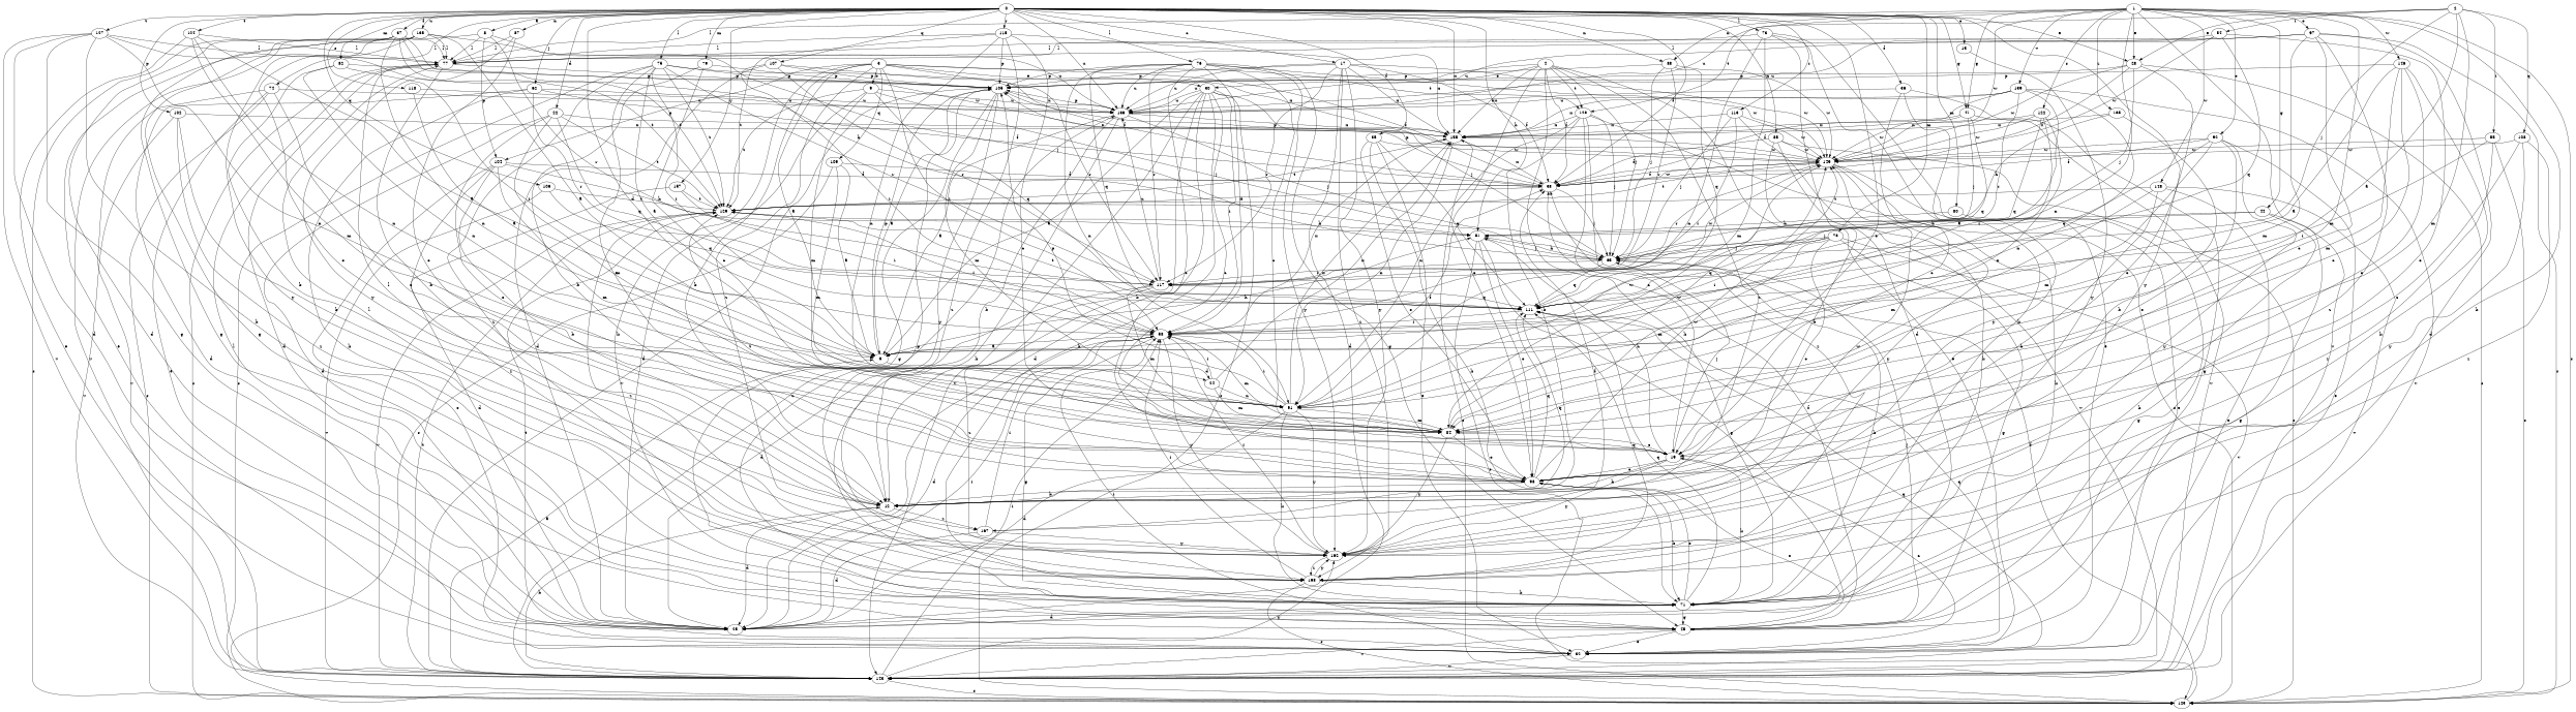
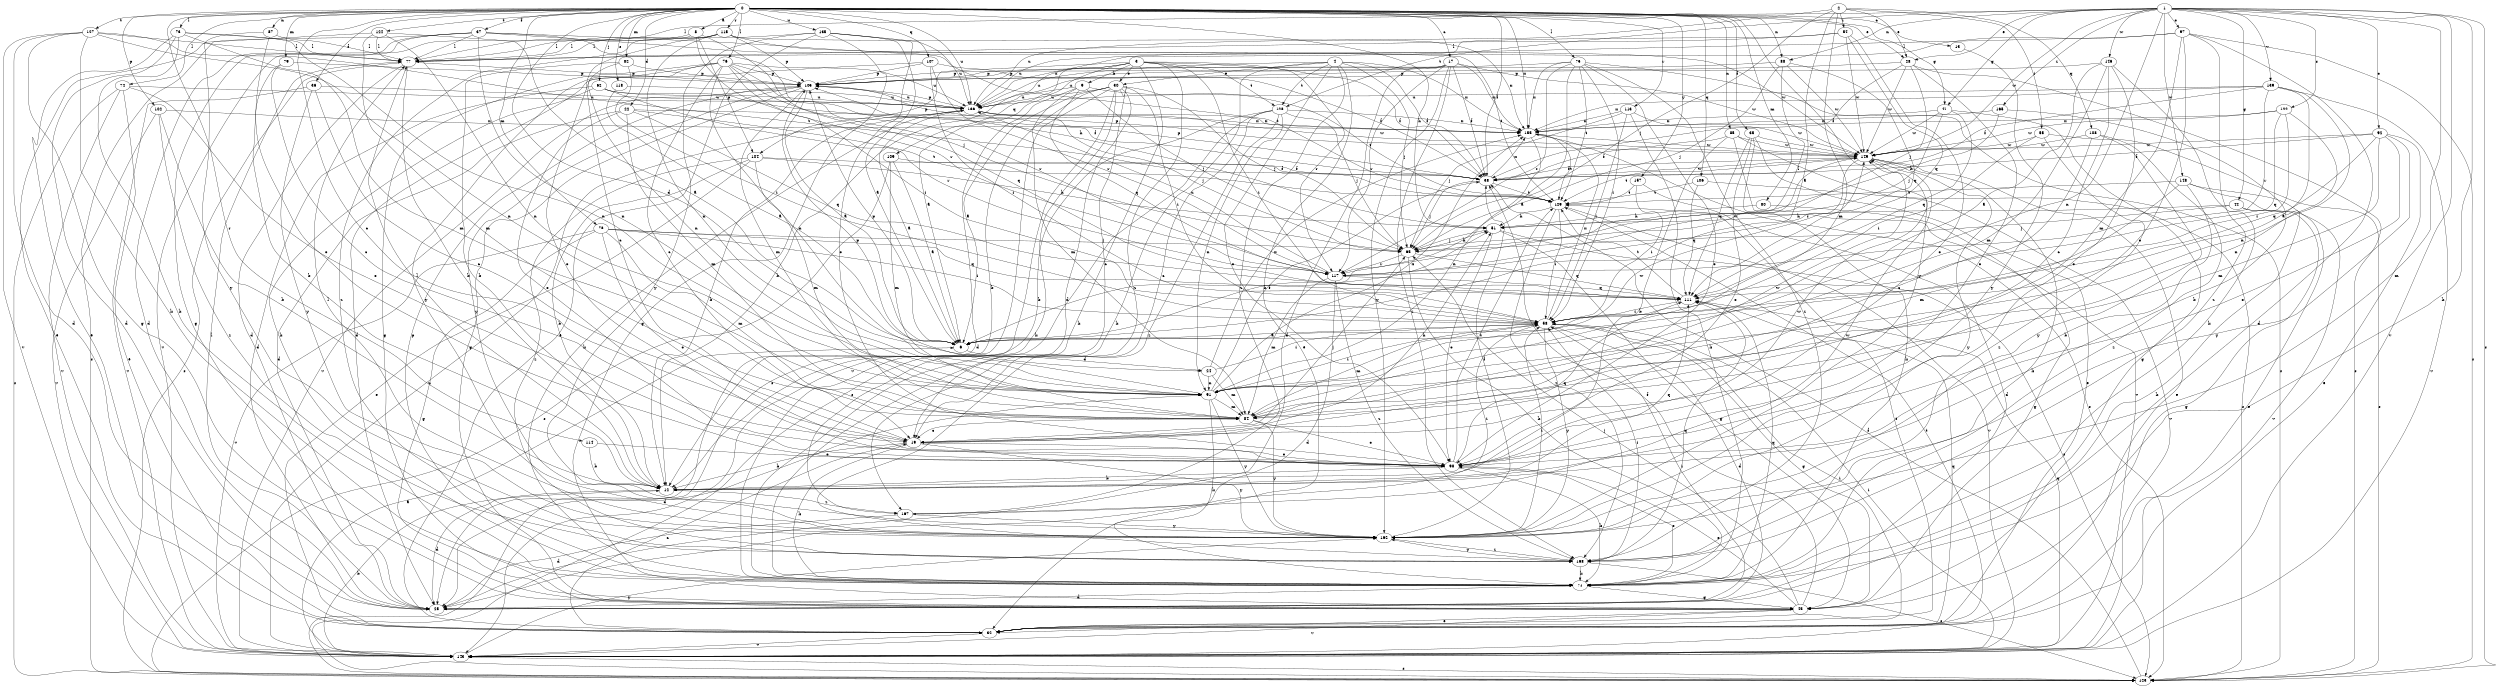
  strict digraph {
    n1 [label=8]
    0
    13
    17
    19
    22
    24
    28
    35
    36
    37
    38
    41
    51
    62
    73
    74
    75
    76
    78
    79
    80
    82
    85
    87
    88
    102
    106
    107
    113
+   114
    115
    118
    124
    127
    135
    136
    155
    157
    162
    77
    143
    65
    104
    117
    149
    105
    25
    168
    71
    12
    98
    84
    111
    129
    91
    58
    123
    32
    45
    6
    1
    44
    92
    97
    122
    128
    139
    146
    148
    165
    2
    54
    55
    108
    3
    9
    30
    109
    167
    4
    n1 -> 77 [label=l]
    n1 -> 143 [label=v]
    n1 -> 65 [label=j]
    n1 -> 104 [label=p]
    n1 -> 117 [label=r]
    0 -> n1 [label=a]
    0 -> 13 [label=c]
    0 -> 17 [label=c]
    0 -> 19 [label=c]
    0 -> 22 [label=d]
    0 -> 24 [label=d]
    0 -> 28 [label=e]
    0 -> 35 [label=f]
    0 -> 36 [label=f]
    0 -> 37 [label=f]
    0 -> 38 [label=f]
    0 -> 41 [label=g]
    0 -> 51 [label=h]
    0 -> 62 [label=j]
    0 -> 73 [label=l]
    0 -> 74 [label=l]
    0 -> 75 [label=l]
    0 -> 76 [label=l]
    0 -> 78 [label=m]
    0 -> 79 [label=m]
    0 -> 80 [label=m]
    0 -> 82 [label=m]
    0 -> 85 [label=n]
    0 -> 87 [label=n]
    0 -> 88 [label=n]
    0 -> 102 [label=p]
    0 -> 106 [label=q]
    0 -> 107 [label=q]
    0 -> 113 [label=r]
+   0 -> 114 [label=r]
    0 -> 115 [label=r]
    0 -> 118 [label=s]
    0 -> 124 [label=t]
    0 -> 127 [label=t]
    0 -> 135 [label=u]
    0 -> 136 [label=u]
    0 -> 155 [label=x]
    0 -> 157 [label=y]
    0 -> 162 [label=y]
    13 -> 162 [label=y]
    17 -> 38 [label=f]
    17 -> 136 [label=u]
    17 -> 155 [label=x]
    17 -> 162 [label=y]
    17 -> 117 [label=r]
    17 -> 149 [label=w]
    17 -> 105 [label=p]
    17 -> 25 [label=d]
    17 -> 168 [label=z]
    19 -> 51 [label=h]
    19 -> 162 [label=y]
    19 -> 65 [label=j]
    19 -> 71 [label=k]
    19 -> 12 [label=b]
    19 -> 98 [label=o]
    22 -> 155 [label=x]
    22 -> 25 [label=d]
    22 -> 98 [label=o]
    22 -> 84 [label=m]
    22 -> 111 [label=q]
    22 -> 129 [label=t]
    24 -> 155 [label=x]
    24 -> 84 [label=m]
    24 -> 91 [label=n]
    24 -> 58 [label=i]
    28 -> 38 [label=f]
    28 -> 65 [label=j]
    28 -> 149 [label=w]
    28 -> 105 [label=p]
    28 -> 98 [label=o]
    28 -> 123 [label=s]
    35 -> 149 [label=w]
    35 -> 71 [label=k]
    35 -> 98 [label=o]
    35 -> 111 [label=q]
    35 -> 32 [label=e]
    36 -> 19 [label=c]
    36 -> 136 [label=u]
    36 -> 162 [label=y]
    36 -> 143 [label=v]
    37 -> 51 [label=h]
    37 -> 77 [label=l]
    37 -> 149 [label=w]
    37 -> 25 [label=d]
    37 -> 129 [label=t]
    37 -> 91 [label=n]
    37 -> 123 [label=s]
    37 -> 45 [label=g]
    38 -> 155 [label=x]
    38 -> 65 [label=j]
    38 -> 149 [label=w]
    38 -> 105 [label=p]
    38 -> 129 [label=t]
    41 -> 155 [label=x]
    41 -> 65 [label=j]
    41 -> 149 [label=w]
    41 -> 111 [label=q]
    41 -> 45 [label=g]
    51 -> 65 [label=j]
    51 -> 98 [label=o]
    51 -> 123 [label=s]
    51 -> 45 [label=g]
    62 -> 38 [label=f]
    62 -> 136 [label=u]
    62 -> 117 [label=r]
    62 -> 25 [label=d]
    62 -> 71 [label=k]
    73 -> 77 [label=l]
    73 -> 25 [label=d]
    73 -> 71 [label=k]
    73 -> 84 [label=m]
    73 -> 91 [label=n]
    73 -> 32 [label=e]
    74 -> 136 [label=u]
    74 -> 143 [label=v]
    74 -> 98 [label=o]
    74 -> 123 [label=s]
    74 -> 32 [label=e]
    75 -> 155 [label=x]
    75 -> 117 [label=r]
    75 -> 105 [label=p]
    75 -> 168 [label=z]
    75 -> 98 [label=o]
    75 -> 129 [label=t]
    75 -> 58 [label=i]
    75 -> 123 [label=s]
    75 -> 6 [label=a]
    76 -> 19 [label=c]
    76 -> 136 [label=u]
    76 -> 162 [label=y]
    76 -> 117 [label=r]
-   76 -> 149 [label=w]
+   136 -> 149 [label=w]
    76 -> 105 [label=p]
    76 -> 98 [label=o]
    76 -> 111 [label=q]
    76 -> 91 [label=n]
    76 -> 58 [label=i]
    76 -> 45 [label=g]
    78 -> 143 [label=v]
    78 -> 65 [label=j]
    78 -> 98 [label=o]
    78 -> 84 [label=m]
    78 -> 111 [label=q]
    78 -> 58 [label=i]
    78 -> 45 [label=g]
    79 -> 19 [label=c]
    79 -> 105 [label=p]
    79 -> 12 [label=b]
    80 -> 51 [label=h]
    80 -> 45 [label=g]
    82 -> 105 [label=p]
    82 -> 12 [label=b]
    82 -> 91 [label=n]
    82 -> 58 [label=i]
    85 -> 38 [label=f]
    85 -> 143 [label=v]
    85 -> 149 [label=w]
    85 -> 12 [label=b]
    85 -> 123 [label=s]
    87 -> 162 [label=y]
    87 -> 77 [label=l]
    87 -> 98 [label=o]
    88 -> 65 [label=j]
-   88 -> 117 [label=r]
+   88 -> 117 [label=l]
    88 -> 149 [label=w]
    88 -> 105 [label=p]
    88 -> 111 [label=q]
    102 -> 155 [label=x]
    102 -> 143 [label=v]
    102 -> 168 [label=z]
    102 -> 12 [label=b]
    106 -> 143 [label=v]
    106 -> 111 [label=q]
    106 -> 129 [label=t]
    107 -> 38 [label=f]
    107 -> 117 [label=r]
    107 -> 105 [label=p]
    107 -> 25 [label=d]
    107 -> 58 [label=i]
    113 -> 155 [label=x]
    113 -> 65 [label=j]
    113 -> 149 [label=w]
    113 -> 71 [label=k]
    113 -> 58 [label=i]
+   114 -> 12 [label=b]
+   114 -> 98 [label=o]
    115 -> 19 [label=c]
    115 -> 155 [label=x]
    115 -> 77 [label=l]
    115 -> 105 [label=p]
    115 -> 168 [label=z]
    115 -> 129 [label=t]
    115 -> 91 [label=n]
    118 -> 136 [label=u]
    118 -> 6 [label=a]
    124 -> 77 [label=l]
    124 -> 84 [label=m]
    124 -> 91 [label=n]
    124 -> 32 [label=e]
    124 -> 6 [label=a]
    127 -> 77 [label=l]
    127 -> 143 [label=v]
    127 -> 25 [label=d]
    127 -> 71 [label=k]
    127 -> 129 [label=t]
    127 -> 91 [label=n]
    127 -> 45 [label=g]
    135 -> 136 [label=u]
    135 -> 162 [label=y]
    135 -> 77 [label=l]
    135 -> 98 [label=o]
    135 -> 32 [label=e]
    135 -> 45 [label=g]
    135 -> 6 [label=a]
    136 -> 155 [label=x]
    136 -> 65 [label=j]
    136 -> 105 [label=p]
    136 -> 71 [label=k]
    136 -> 12 [label=b]
    136 -> 6 [label=a]
    155 -> 149 [label=w]
    155 -> 129 [label=t]
    155 -> 91 [label=n]
    155 -> 123 [label=s]
    157 -> 25 [label=d]
    157 -> 129 [label=t]
    157 -> 58 [label=i]
    162 -> 38 [label=f]
    162 -> 77 [label=l]
    162 -> 168 [label=z]
    162 -> 58 [label=i]
    77 -> 105 [label=p]
    77 -> 25 [label=d]
    77 -> 12 [label=b]
    77 -> 123 [label=s]
    143 -> 136 [label=u]
    143 -> 162 [label=y]
    143 -> 12 [label=b]
    143 -> 111 [label=q]
    143 -> 129 [label=t]
    143 -> 58 [label=i]
    143 -> 123 [label=s]
    143 -> 6 [label=a]
    65 -> 51 [label=h]
    65 -> 117 [label=r]
    65 -> 71 [label=k]
    65 -> 111 [label=q]
    104 -> 38 [label=f]
    104 -> 51 [label=h]
    104 -> 168 [label=z]
    104 -> 12 [label=b]
    104 -> 84 [label=m]
    104 -> 32 [label=e]
    117 -> 136 [label=u]
    117 -> 149 [label=w]
    117 -> 25 [label=d]
    117 -> 168 [label=z]
    117 -> 84 [label=m]
    117 -> 111 [label=q]
    149 -> 38 [label=f]
    149 -> 162 [label=y]
    149 -> 117 [label=r]
    149 -> 105 [label=p]
    149 -> 71 [label=k]
    149 -> 129 [label=t]
    149 -> 32 [label=e]
    105 -> 136 [label=u]
    105 -> 162 [label=y]
    105 -> 143 [label=v]
    105 -> 84 [label=m]
    105 -> 45 [label=g]
    105 -> 6 [label=a]
    25 -> 77 [label=l]
    25 -> 58 [label=i]
    168 -> 162 [label=y]
    168 -> 71 [label=k]
    168 -> 111 [label=q]
    168 -> 58 [label=i]
    168 -> 123 [label=s]
    71 -> 105 [label=p]
    71 -> 25 [label=d]
    71 -> 98 [label=o]
    71 -> 111 [label=q]
    71 -> 45 [label=g]
    12 -> 77 [label=l]
    12 -> 25 [label=d]
    12 -> 111 [label=q]
    12 -> 167 [label=z]
    98 -> 149 [label=w]
    98 -> 71 [label=k]
    98 -> 12 [label=b]
    98 -> 111 [label=q]
    98 -> 129 [label=t]
    84 -> 19 [label=c]
    84 -> 162 [label=y]
    84 -> 149 [label=w]
    84 -> 98 [label=o]
    111 -> 129 [label=t]
    111 -> 58 [label=i]
    129 -> 51 [label=h]
    129 -> 143 [label=v]
    129 -> 168 [label=z]
    129 -> 58 [label=i]
    91 -> 38 [label=f]
    91 -> 155 [label=x]
    91 -> 162 [label=y]
    91 -> 149 [label=w]
    91 -> 105 [label=p]
    91 -> 25 [label=d]
    91 -> 71 [label=k]
    91 -> 84 [label=m]
    91 -> 58 [label=i]
    58 -> 155 [label=x]
    58 -> 162 [label=y]
    58 -> 25 [label=d]
    58 -> 84 [label=m]
    58 -> 45 [label=g]
    58 -> 6 [label=a]
    123 -> 38 [label=f]
    32 -> 19 [label=c]
    32 -> 143 [label=v]
    32 -> 111 [label=q]
    32 -> 129 [label=t]
    32 -> 58 [label=i]
    45 -> 38 [label=f]
    45 -> 143 [label=v]
    45 -> 65 [label=j]
    45 -> 98 [label=o]
    45 -> 32 [label=e]
    6 -> 24 [label=d]
    6 -> 51 [label=h]
    6 -> 105 [label=p]
    1 -> 28 [label=e]
    1 -> 41 [label=g]
    1 -> 88 [label=n]
    1 -> 77 [label=l]
    1 -> 143 [label=v]
    1 -> 149 [label=w]
    1 -> 71 [label=k]
-   1 -> 84 [label=m]
+   1 -> 162 [label=m]
    1 -> 91 [label=n]
    1 -> 123 [label=s]
    1 -> 44 [label=g]
    1 -> 92 [label=o]
    1 -> 97 [label=o]
    1 -> 122 [label=s]
    1 -> 128 [label=t]
    1 -> 139 [label=v]
    1 -> 146 [label=w]
    1 -> 148 [label=w]
    1 -> 165 [label=z]
    44 -> 51 [label=h]
    44 -> 65 [label=j]
    44 -> 71 [label=k]
    44 -> 45 [label=g]
    92 -> 38 [label=f]
    92 -> 162 [label=y]
    92 -> 149 [label=w]
    92 -> 98 [label=o]
    92 -> 84 [label=m]
    92 -> 111 [label=q]
    92 -> 32 [label=e]
    97 -> 19 [label=c]
    97 -> 136 [label=u]
    97 -> 77 [label=l]
    97 -> 25 [label=d]
    97 -> 168 [label=z]
    97 -> 84 [label=m]
    97 -> 123 [label=s]
    122 -> 155 [label=x]
    122 -> 149 [label=w]
    122 -> 111 [label=q]
    122 -> 91 [label=n]
    122 -> 58 [label=i]
    128 -> 19 [label=c]
    128 -> 155 [label=x]
    128 -> 65 [label=j]
    128 -> 168 [label=z]
    128 -> 12 [label=b]
    128 -> 91 [label=n]
    128 -> 123 [label=s]
    139 -> 38 [label=f]
    139 -> 136 [label=u]
    139 -> 155 [label=x]
    139 -> 143 [label=v]
    139 -> 117 [label=r]
    139 -> 91 [label=n]
    139 -> 6 [label=a]
    146 -> 19 [label=c]
    146 -> 105 [label=p]
    146 -> 71 [label=k]
    146 -> 98 [label=o]
    146 -> 84 [label=m]
    146 -> 6 [label=a]
    148 -> 143 [label=v]
    148 -> 12 [label=b]
    148 -> 84 [label=m]
    148 -> 129 [label=t]
    148 -> 32 [label=e]
    165 -> 51 [label=h]
    165 -> 155 [label=x]
    165 -> 12 [label=b]
    2 -> 28 [label=e]
    2 -> 136 [label=u]
    2 -> 65 [label=j]
    2 -> 84 [label=m]
    2 -> 6 [label=a]
    2 -> 54 [label=i]
    2 -> 55 [label=i]
    2 -> 108 [label=q]
    54 -> 136 [label=u]
    54 -> 77 [label=l]
    54 -> 149 [label=w]
    54 -> 98 [label=o]
    54 -> 111 [label=q]
    55 -> 149 [label=w]
    55 -> 168 [label=z]
    55 -> 58 [label=i]
    55 -> 123 [label=s]
    108 -> 19 [label=c]
    108 -> 162 [label=y]
    108 -> 149 [label=w]
    108 -> 168 [label=z]
    3 -> 38 [label=f]
    3 -> 104 [label=p]
    3 -> 117 [label=r]
    3 -> 71 [label=k]
    3 -> 12 [label=b]
    3 -> 58 [label=i]
    3 -> 6 [label=a]
    3 -> 128 [label=t]
    3 -> 9 [label=b]
    3 -> 30 [label=e]
    3 -> 109 [label=q]
    3 -> 167 [label=z]
    9 -> 136 [label=u]
    9 -> 65 [label=j]
    9 -> 25 [label=d]
    9 -> 84 [label=m]
    9 -> 111 [label=q]
    9 -> 129 [label=t]
    30 -> 19 [label=c]
    30 -> 136 [label=u]
    30 -> 143 [label=v]
    30 -> 65 [label=j]
-   30 -> 25 [label=d]
+   30 -> 167 [label=d]
    30 -> 71 [label=k]
    30 -> 12 [label=b]
    30 -> 58 [label=i]
    30 -> 123 [label=s]
    30 -> 6 [label=a]
    109 -> 38 [label=f]
    109 -> 84 [label=m]
    109 -> 123 [label=s]
    109 -> 6 [label=a]
    167 -> 162 [label=y]
    167 -> 149 [label=w]
    167 -> 25 [label=d]
    167 -> 58 [label=i]
    4 -> 38 [label=f]
    4 -> 136 [label=u]
    4 -> 155 [label=x]
    4 -> 65 [label=j]
    4 -> 71 [label=k]
    4 -> 98 [label=o]
    4 -> 32 [label=e]
    4 -> 128 [label=t]
    4 -> 30 [label=e]
    4 -> 167 [label=z]
  }
